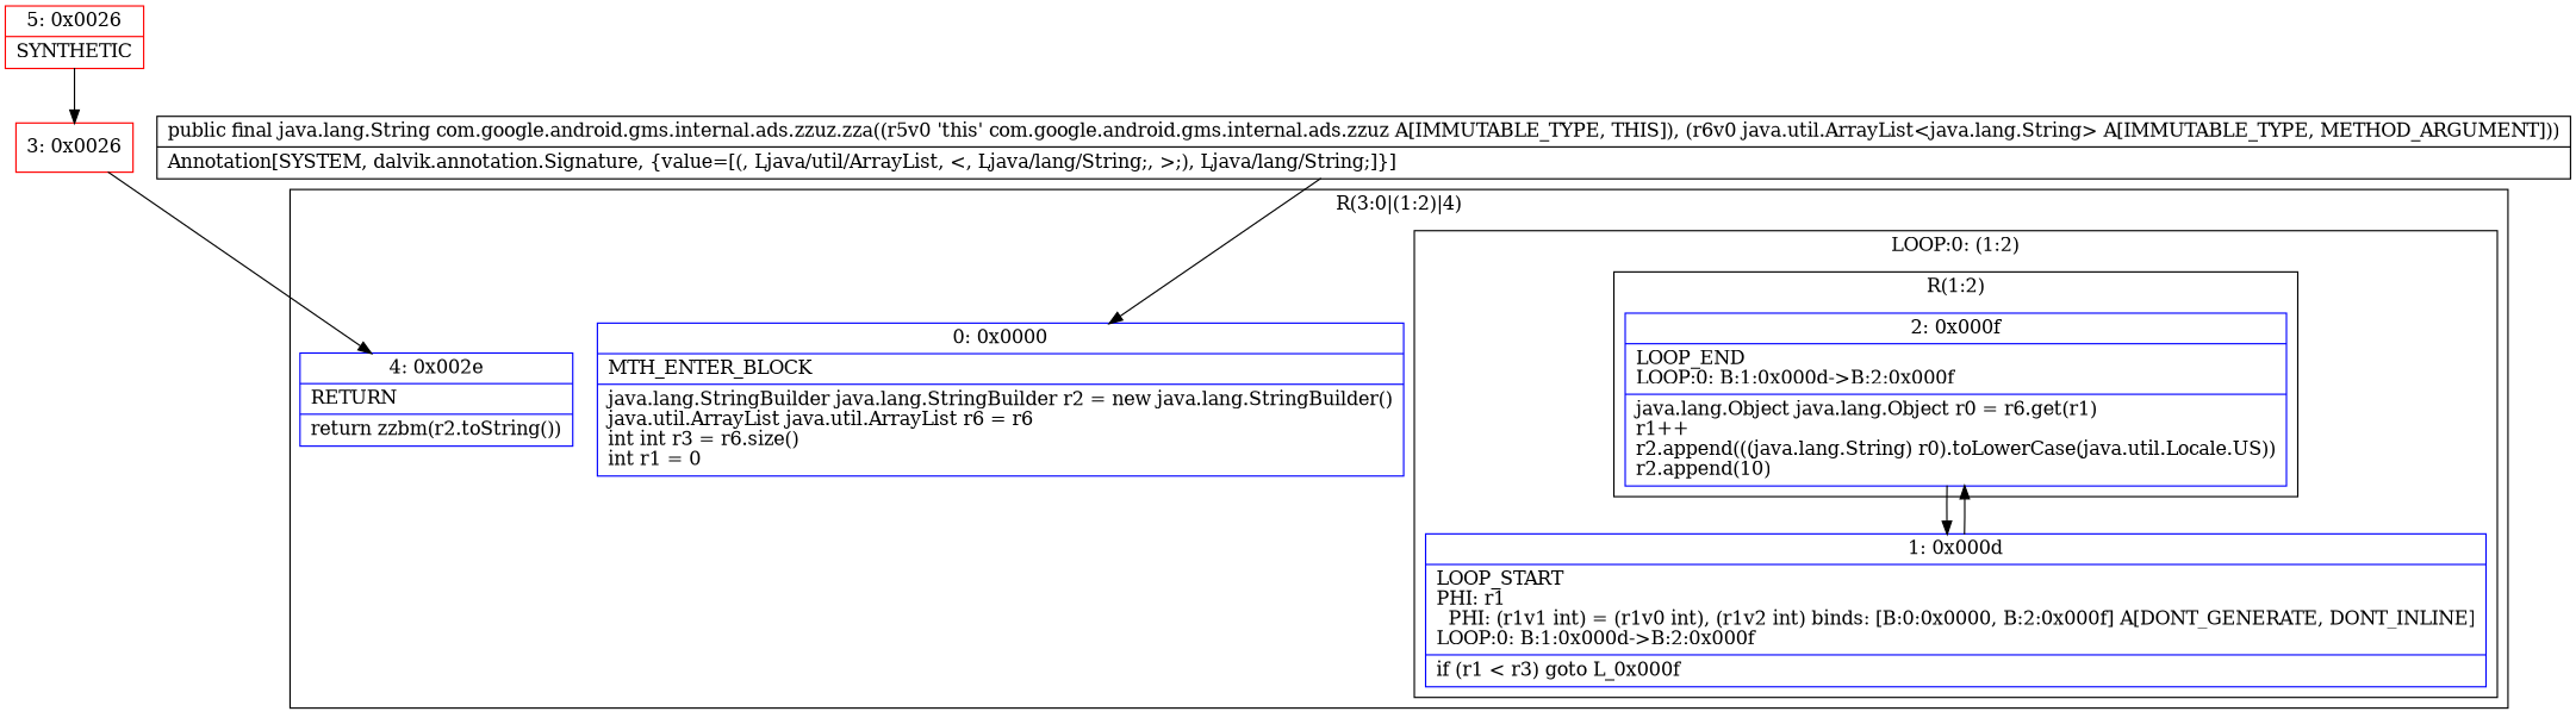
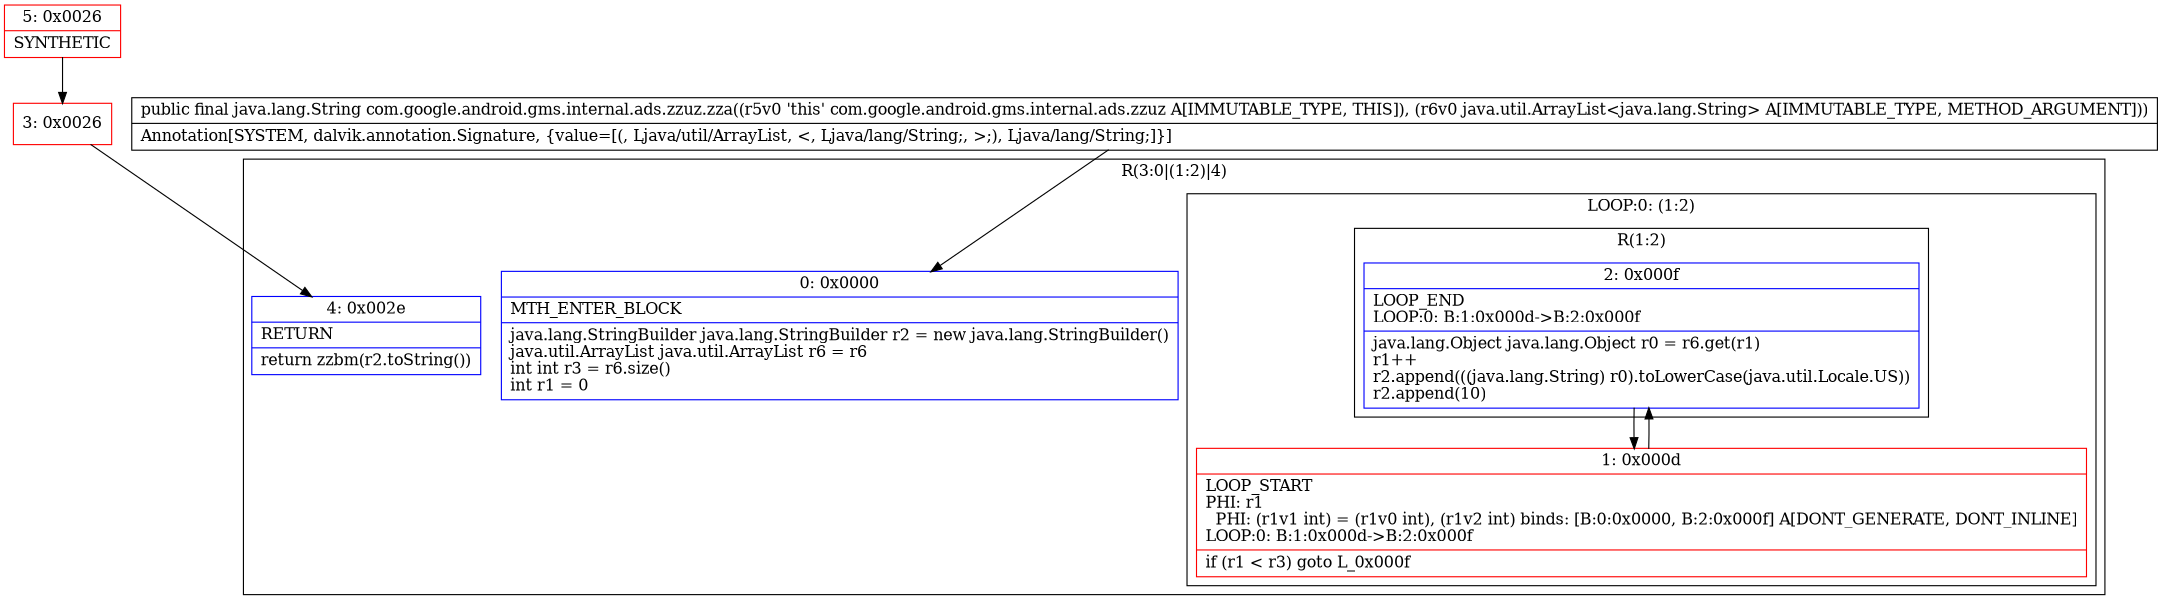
  digraph {
    node [color=blue shape=record]
    n1 [label="{2\:\ 0x000f|LOOP_END\lLOOP:0: B:1:0x000d\-\>B:2:0x000f\l|java.lang.Object java.lang.Object r0 = r6.get(r1)\lr1++\lr2.append(((java.lang.String) r0).toLowerCase(java.util.Locale.US))\lr2.append(10)\l}"]
-   n2 [label="{1\:\ 0x000d|LOOP_START\lPHI: r1 \l  PHI: (r1v1 int) = (r1v0 int), (r1v2 int) binds: [B:0:0x0000, B:2:0x000f] A[DONT_GENERATE, DONT_INLINE]\lLOOP:0: B:1:0x000d\-\>B:2:0x000f\l|if (r1 \< r3) goto L_0x000f\l}"]
+   n2 [color=red label="{1\:\ 0x000d|LOOP_START\lPHI: r1 \l  PHI: (r1v1 int) = (r1v0 int), (r1v2 int) binds: [B:0:0x0000, B:2:0x000f] A[DONT_GENERATE, DONT_INLINE]\lLOOP:0: B:1:0x000d\-\>B:2:0x000f\l|if (r1 \< r3) goto L_0x000f\l}"]
    n3 [label="{0\:\ 0x0000|MTH_ENTER_BLOCK\l|java.lang.StringBuilder java.lang.StringBuilder r2 = new java.lang.StringBuilder()\ljava.util.ArrayList java.util.ArrayList r6 = r6\lint int r3 = r6.size()\lint r1 = 0\l}"]
    n4 [label="{4\:\ 0x002e|RETURN\l|return zzbm(r2.toString())\l}"]
    n5 [color=red label="{5\:\ 0x0026|SYNTHETIC\l}"]
    n6 [color=red label="{3\:\ 0x0026}"]
    n7 [label="{public final java.lang.String com.google.android.gms.internal.ads.zzuz.zza((r5v0 'this' com.google.android.gms.internal.ads.zzuz A[IMMUTABLE_TYPE, THIS]), (r6v0 java.util.ArrayList\<java.lang.String\> A[IMMUTABLE_TYPE, METHOD_ARGUMENT]))  | Annotation[SYSTEM, dalvik.annotation.Signature, \{value=[(, Ljava\/util\/ArrayList, \<, Ljava\/lang\/String;, \>;), Ljava\/lang\/String;]\}]\l}" color=""]
    subgraph cluster_1 {
      label="R(3:0|(1:2)|4)"
      n3
      n4
      subgraph cluster_2 {
        label="LOOP:0: (1:2)"
        n2
        subgraph cluster_3 {
          label="R(1:2)"
          n1
        }
      }
    }
    n1 -> n2
    n2 -> n1
    n5 -> n6
    n6 -> n4
    n7 -> n3
  }
